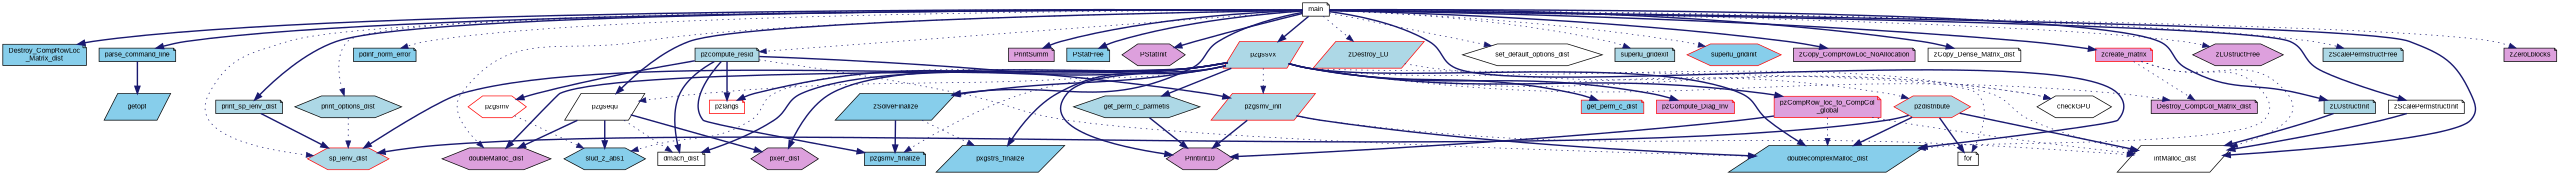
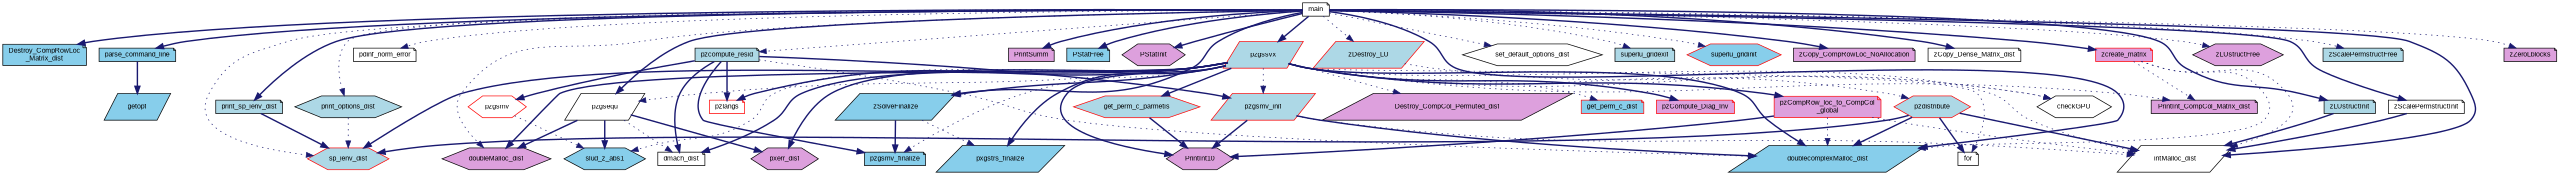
  digraph {
    fontname="Liberation Sans"
    rankdir=TB
    node [color=black fillcolor=plum fontname="Liberation Sans" fontsize=10 shape=note style=filled]
    edge [color=midnightblue fontname="Liberation Sans" fontsize=10 labelfontname=Helvetica labelfontsize=10 style=bold]
    n1 [fillcolor=white fontcolor=black height=0.2 label=main width=0.4]
    n2 [fillcolor=skyblue height=0.2 label="Destroy_CompRowLoc\l_Matrix_dist" width=0.4]
    n3 [fillcolor=skyblue height=0.2 label=doublecomplexMalloc_dist shape=parallelogram width=0.4]
    n4 [height=0.2 label=doubleMalloc_dist shape=hexagon width=0.4]
    n5 [fillcolor=white height=0.2 label=intMalloc_dist shape=parallelogram width=0.4]
    n6 [fillcolor=skyblue height=0.2 label=parse_command_line width=0.4]
-   n7 [fillcolor=skyblue height=0.2 label=pdinf_norm_error width=0.4]
+   n7 [fillcolor=white height=0.2 label=pdinf_norm_error width=0.4]
    n8 [fillcolor=lightblue height=0.2 label=print_options_dist shape=hexagon width=0.4]
    n9 [color=red fillcolor=lightblue height=0.2 label=sp_ienv_dist shape=hexagon width=0.4]
    n10 [fillcolor=lightblue height=0.2 label=print_sp_ienv_dist width=0.4]
    n11 [height=0.2 label=PrintSumm width=0.4]
    n12 [fillcolor=skyblue height=0.2 label=PStatFree width=0.4]
    n13 [height=0.2 label=PStatInit shape=hexagon width=0.4]
    n14 [fillcolor=lightblue height=0.2 label=pzcompute_resid width=0.4]
    n15 [fillcolor=white height=0.2 label=pzgsequ shape=parallelogram width=0.4]
    n16 [color=red fillcolor=lightblue height=0.2 label=pzgssvx shape=parallelogram width=0.4]
    n17 [fillcolor=skyblue height=0.2 label=zSolveFinalize shape=parallelogram width=0.4]
    n18 [fillcolor=white height=0.2 label=set_default_options_dist shape=hexagon width=0.4]
    n19 [fillcolor=lightblue height=0.2 label=superlu_gridexit width=0.4]
    n20 [color=red fillcolor=skyblue height=0.2 label=superlu_gridinit shape=hexagon width=0.4]
    n21 [height=0.2 label=zCopy_CompRowLoc_NoAllocation width=0.4]
    n22 [fillcolor=white height=0.2 label=zCopy_Dense_Matrix_dist width=0.4]
    n23 [color=red height=0.2 label=zcreate_matrix width=0.4]
    n24 [color=red fillcolor=lightblue height=0.2 label=zDestroy_LU shape=parallelogram width=0.4]
    n25 [height=0.2 label=zLUstructFree shape=hexagon width=0.4]
    n26 [fillcolor=lightblue height=0.2 label=zLUstructInit width=0.4]
    n27 [fillcolor=lightblue height=0.2 label=zScalePermstructFree width=0.4]
    n28 [fillcolor=white height=0.2 label=zScalePermstructInit width=0.4]
    n29 [height=0.2 label=zZeroLblocks width=0.4]
    n30 [fillcolor=skyblue height=0.2 label=getopt shape=parallelogram width=0.4]
    n31 [fillcolor=white height=0.2 label=dmach_dist width=0.4]
    n32 [color=red fillcolor=white height=0.2 label=pzgsmv shape=hexagon width=0.4]
    n33 [fillcolor=skyblue height=0.2 label=pzgsmv_finalize width=0.4]
    n34 [color=red fillcolor=lightblue height=0.2 label=pzgsmv_init shape=parallelogram width=0.4]
    n35 [color=red fillcolor=white height=0.2 label=pzlangs width=0.4]
    n36 [fillcolor=skyblue height=0.2 label=slud_z_abs1 shape=hexagon width=0.4]
    n37 [height=0.2 label=pxerr_dist shape=hexagon width=0.4]
    n38 [height=0.2 label=PrintInt10 shape=hexagon width=0.4]
    n39 [fillcolor=white height=0.2 label=checkGPU shape=hexagon width=0.4]
-   n40 [height=0.2 label=Destroy_CompCol_Matrix_dist width=0.4]
+   n40 [height=0.2 label=PrintInt_CompCol_Matrix_dist width=0.4]
+   n41 [height=0.2 label=Destroy_CompCol_Permuted_dist shape=parallelogram width=0.4]
    n42 [fillcolor=white height=0.2 label=for width=0.4]
    n43 [color=red fillcolor=skyblue height=0.2 label=get_perm_c_dist width=0.4]
-   n44 [fillcolor=lightblue height=0.2 label=get_perm_c_parmetis shape=hexagon width=0.4]
+   n44 [color=red fillcolor=lightblue height=0.2 label=get_perm_c_parmetis shape=hexagon width=0.4]
    n45 [fillcolor=skyblue height=0.2 label=pxgstrs_finalize shape=parallelogram width=0.4]
    n46 [color=red height=0.2 label="pzCompRow_loc_to_CompCol\l_global" width=0.4]
    n47 [color=red height=0.2 label=pzCompute_Diag_Inv width=0.4]
    n48 [color=red fillcolor=lightblue height=0.2 label=pzdistribute shape=hexagon width=0.4]
    n1 -> n2
    n1 -> n3
    n1 -> n4 [style=dotted]
    n1 -> n5
    n1 -> n6
    n1 -> n7 [style=dotted]
    n1 -> n8 [style=dotted]
    n1 -> n9 [style=dotted]
    n1 -> n10
    n1 -> n11
    n1 -> n12
    n1 -> n13
    n1 -> n14 [style=dotted]
    n1 -> n15
    n1 -> n16
    n1 -> n17
    n1 -> n18 [style=dotted]
    n1 -> n19 [style=dotted]
    n1 -> n20 [style=dotted]
    n1 -> n21
    n1 -> n22
    n1 -> n23
    n1 -> n24 [style=dotted]
    n1 -> n25 [style=dotted]
    n1 -> n26
    n1 -> n27 [style=dotted]
    n1 -> n28
    n1 -> n29 [style=dotted]
    n6 -> n30
    n8 -> n9 [style=dotted]
    n10 -> n9
    n14 -> n3 [style=dotted]
    n14 -> n31
    n14 -> n32
    n14 -> n33
    n14 -> n34
    n14 -> n35
    n15 -> n4
    n15 -> n31 [style=dotted]
    n15 -> n36
    n15 -> n37
    n16 -> n3
    n16 -> n4
    n16 -> n5 [style=dotted]
    n16 -> n9
    n16 -> n15 [style=dotted]
    n16 -> n17
    n16 -> n31
    n16 -> n33 [style=dotted]
    n16 -> n34 [style=dotted]
    n16 -> n35
    n16 -> n36 [style=dotted]
    n16 -> n37
    n16 -> n38
    n16 -> n39 [style=dotted]
    n16 -> n40 [style=dotted]
+   n16 -> n41 [style=dotted]
    n16 -> n42 [style=dotted]
-   n16 -> n43
+   n16 -> n43 [style=dotted]
    n16 -> n44
    n16 -> n45
    n16 -> n46
    n16 -> n47
    n16 -> n48 [style=dotted]
    n17 -> n33
    n17 -> n45 [style=dotted]
    n23 -> n3 [style=dotted]
    n23 -> n5 [style=dotted]
    n23 -> n40 [style=dotted]
    n24 -> n39 [style=dotted]
    n26 -> n5
    n28 -> n5
    n32 -> n36 [style=dotted]
    n34 -> n3
    n34 -> n5 [style=dotted]
    n34 -> n38
    n44 -> n38
    n46 -> n3 [style=dotted]
    n46 -> n5 [style=dotted]
    n46 -> n38
    n48 -> n3
    n48 -> n5
    n48 -> n9
    n48 -> n42
  }
